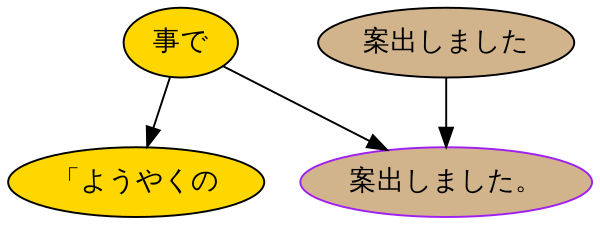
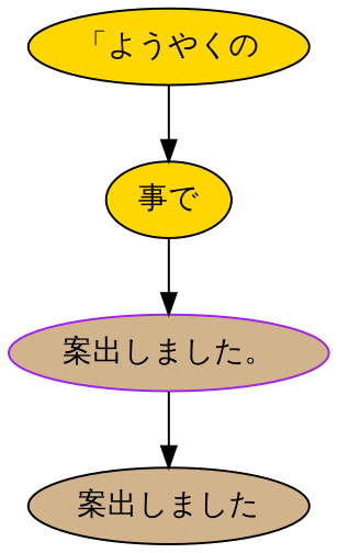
  digraph {
    node [color=black fillcolor=gold style=filled]
    n1 [label="「ようやくの"]
    n2 [label="事で"]
    n3 [color=purple fillcolor=tan label="案出しました。"]
    n4 [fillcolor=tan label="案出しました"]
-   n2 -> n1
+   n1 -> n2
    n2 -> n3
-   n4 -> n3
+   n3 -> n4
  }
